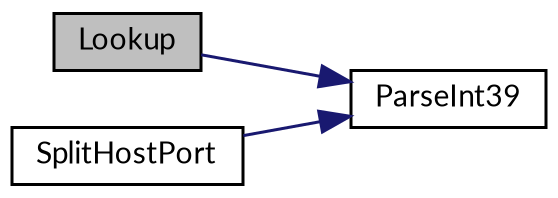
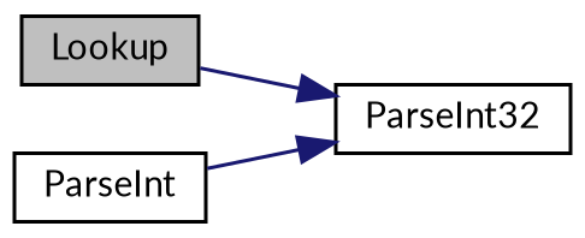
  digraph {
    fontname=Lato
    rankdir=LR
    node [color=black fillcolor=white fontname=Lato fontsize=10 shape=record style=filled]
    edge [color=midnightblue fontname=Lato fontsize=10 labelfontname=Helvetica labelfontsize=10 style=solid]
    n1 [fillcolor=grey75 fontcolor=black height=0.2 label=Lookup width=0.4]
-   n2 [height=0.2 label=ParseInt39 width=0.4]
-   n3 [height=0.2 label=SplitHostPort width=0.4]
+   n2 [height=0.2 label=ParseInt32 width=0.4]
+   n3 [height=0.2 label=ParseInt width=0.4]
    n1 -> n2
    n3 -> n2
  }
